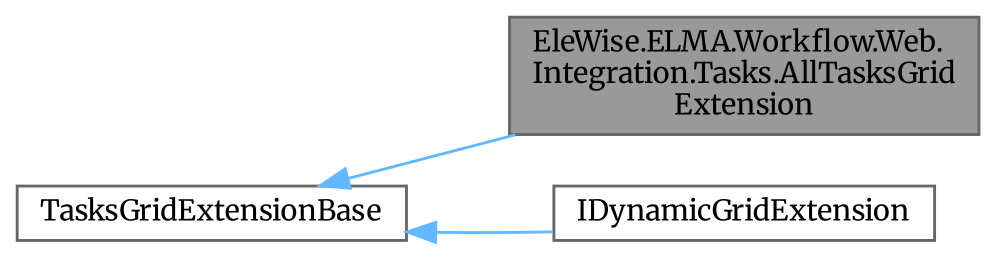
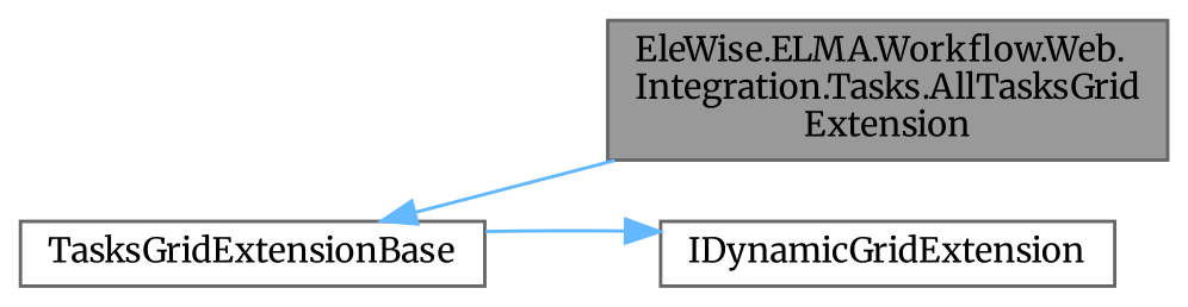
  digraph {
    rankdir=LR
    fontname=Merriweather
    node [color=gray40 fillcolor=white fontname=Merriweather fontsize=10 shape=box style=filled]
    edge [color=steelblue1 dir=back fontname=Merriweather fontsize=10 labelfontname=Helvetica labelfontsize=10 style=solid]
    n1 [fillcolor=grey60 fontcolor=black height=0.2 label="EleWise.ELMA.Workflow.Web.\lIntegration.Tasks.AllTasksGrid\lExtension" width=0.4]
    n2 [height=0.2 label=TasksGridExtensionBase width=0.4]
    n3 [height=0.2 label=IDynamicGridExtension width=0.4]
    n2 -> n1
-   n2 -> n3
+   n3 -> n2
  }
